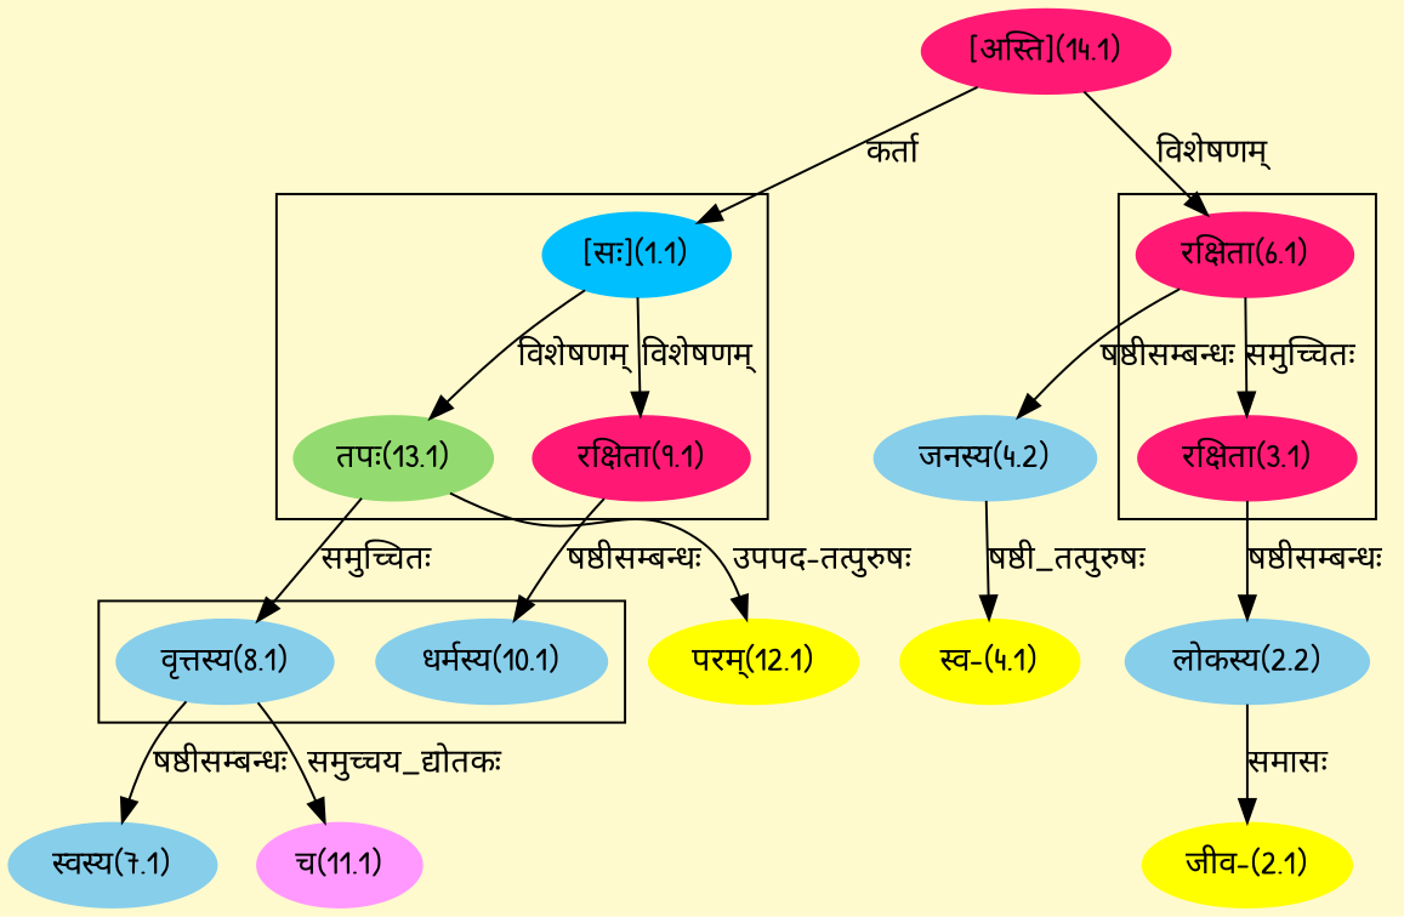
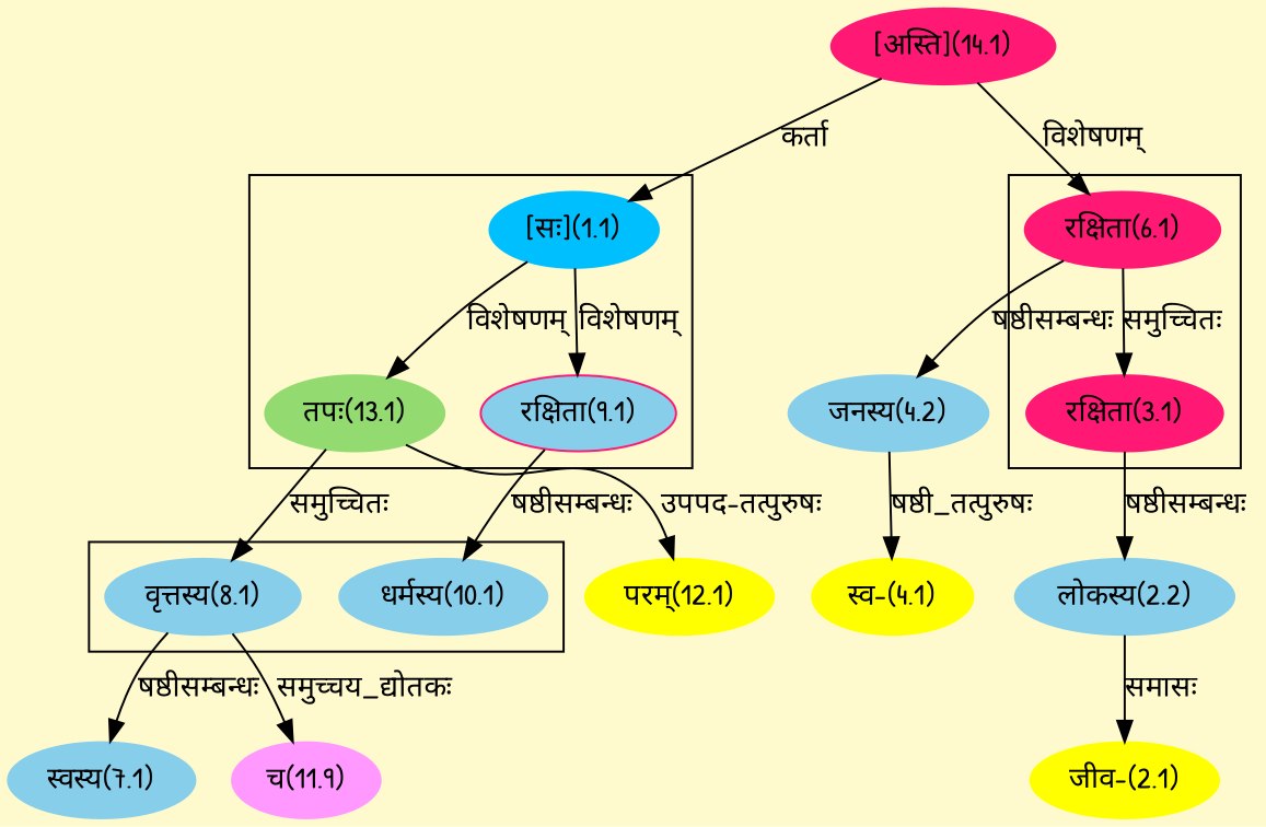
  digraph {
    bgcolor=lemonchiffon1
    compound=true
    fontname="Patrick Hand"
    rankdir=BT
    node [color="#87CEEB" fontname="Patrick Hand" style=filled]
    edge [dir=back fontname="Patrick Hand"]
    n1 [color="#FF1975" label="रक्षिता(3.1)"]
    n2 [color="#FF1975" label="रक्षिता(6.1)"]
    n3 [color="#00BFFF" label="[सः](1.1)"]
-   n4 [color="#FF1975" label="रक्षिता(9.1)"]
+   n4 [color="#FF1975" label="रक्षिता(9.1)" fillcolor="#87CEEB"]
    n5 [color="#93DB70" label="तपः(13.1)"]
    n6 [label="वृत्तस्य(8.1)"]
    n7 [label="धर्मस्य(10.1)"]
    n8 [color="#FF1975" label="[अस्ति](14.1)"]
    n9 [color="#FFFF00" label="जीव-(2.1)"]
    n10 [label="लोकस्य(2.2)"]
    n11 [color="#FFFF00" label="स्व-(4.1)"]
    n12 [label="जनस्य(4.2)"]
    n13 [label="स्वस्य(7.1)"]
-   n14 [color="#FF99FF" label="च(11.1)"]
+   n14 [color="#FF99FF" label="च(11.9)"]
    n15 [color="#FFFF00" label="परम्(12.1)"]
    subgraph cluster_1 {
      n1
      n2
    }
    subgraph cluster_2 {
      n3
      n4
      n5
    }
    subgraph cluster_3 {
      n6
      n7
    }
    n1 -> n2 [label="समुच्चितः"]
    n2 -> n8 [label="विशेषणम्"]
    n3 -> n8 [label="कर्ता"]
    n4 -> n3 [label="विशेषणम्"]
    n5 -> n3 [label="विशेषणम्"]
    n6 -> n5 [label="समुच्चितः"]
    n7 -> n4 [label="षष्ठीसम्बन्धः"]
    n9 -> n10 [label="समासः"]
    n10 -> n1 [label="षष्ठीसम्बन्धः"]
    n11 -> n12 [label="षष्ठी_तत्पुरुषः"]
    n12 -> n2 [label="षष्ठीसम्बन्धः"]
    n13 -> n6 [label="षष्ठीसम्बन्धः"]
    n14 -> n6 [label="समुच्चय_द्योतकः"]
    n15 -> n5 [label="उपपद-तत्पुरुषः"]
  }
